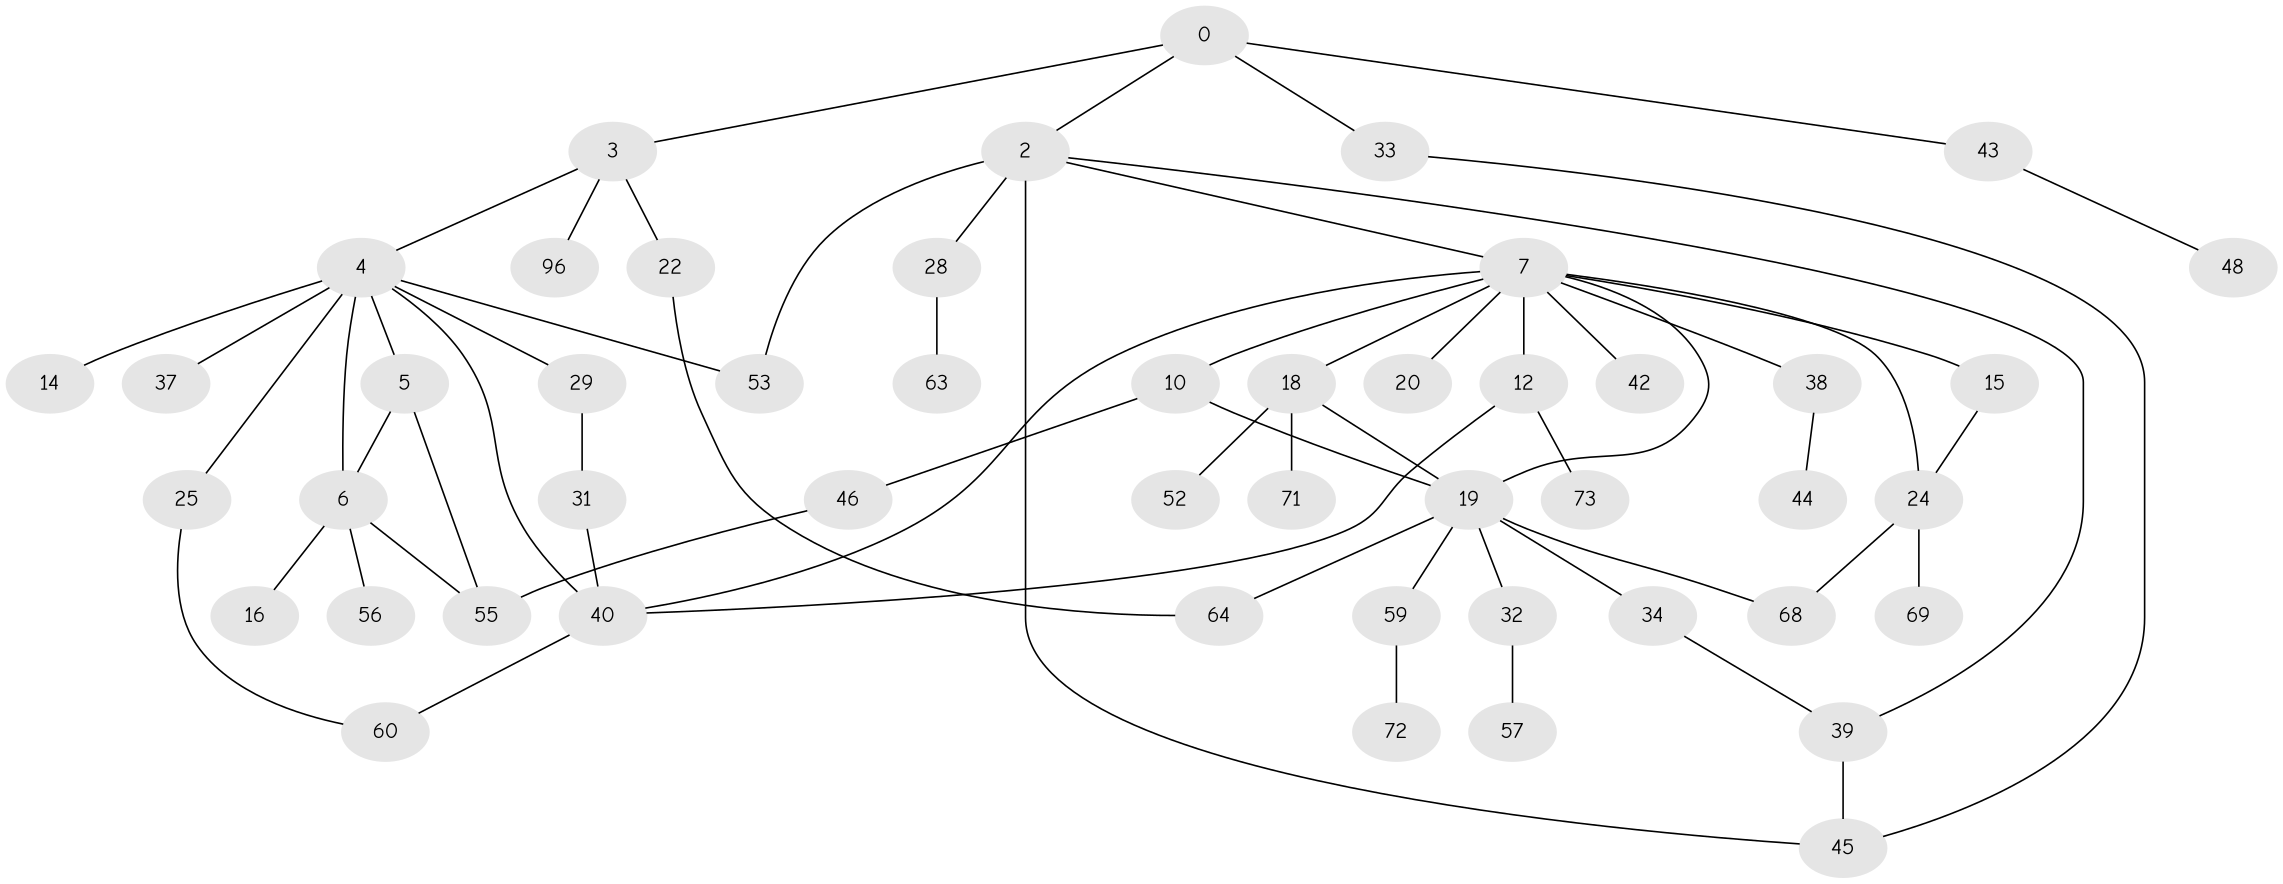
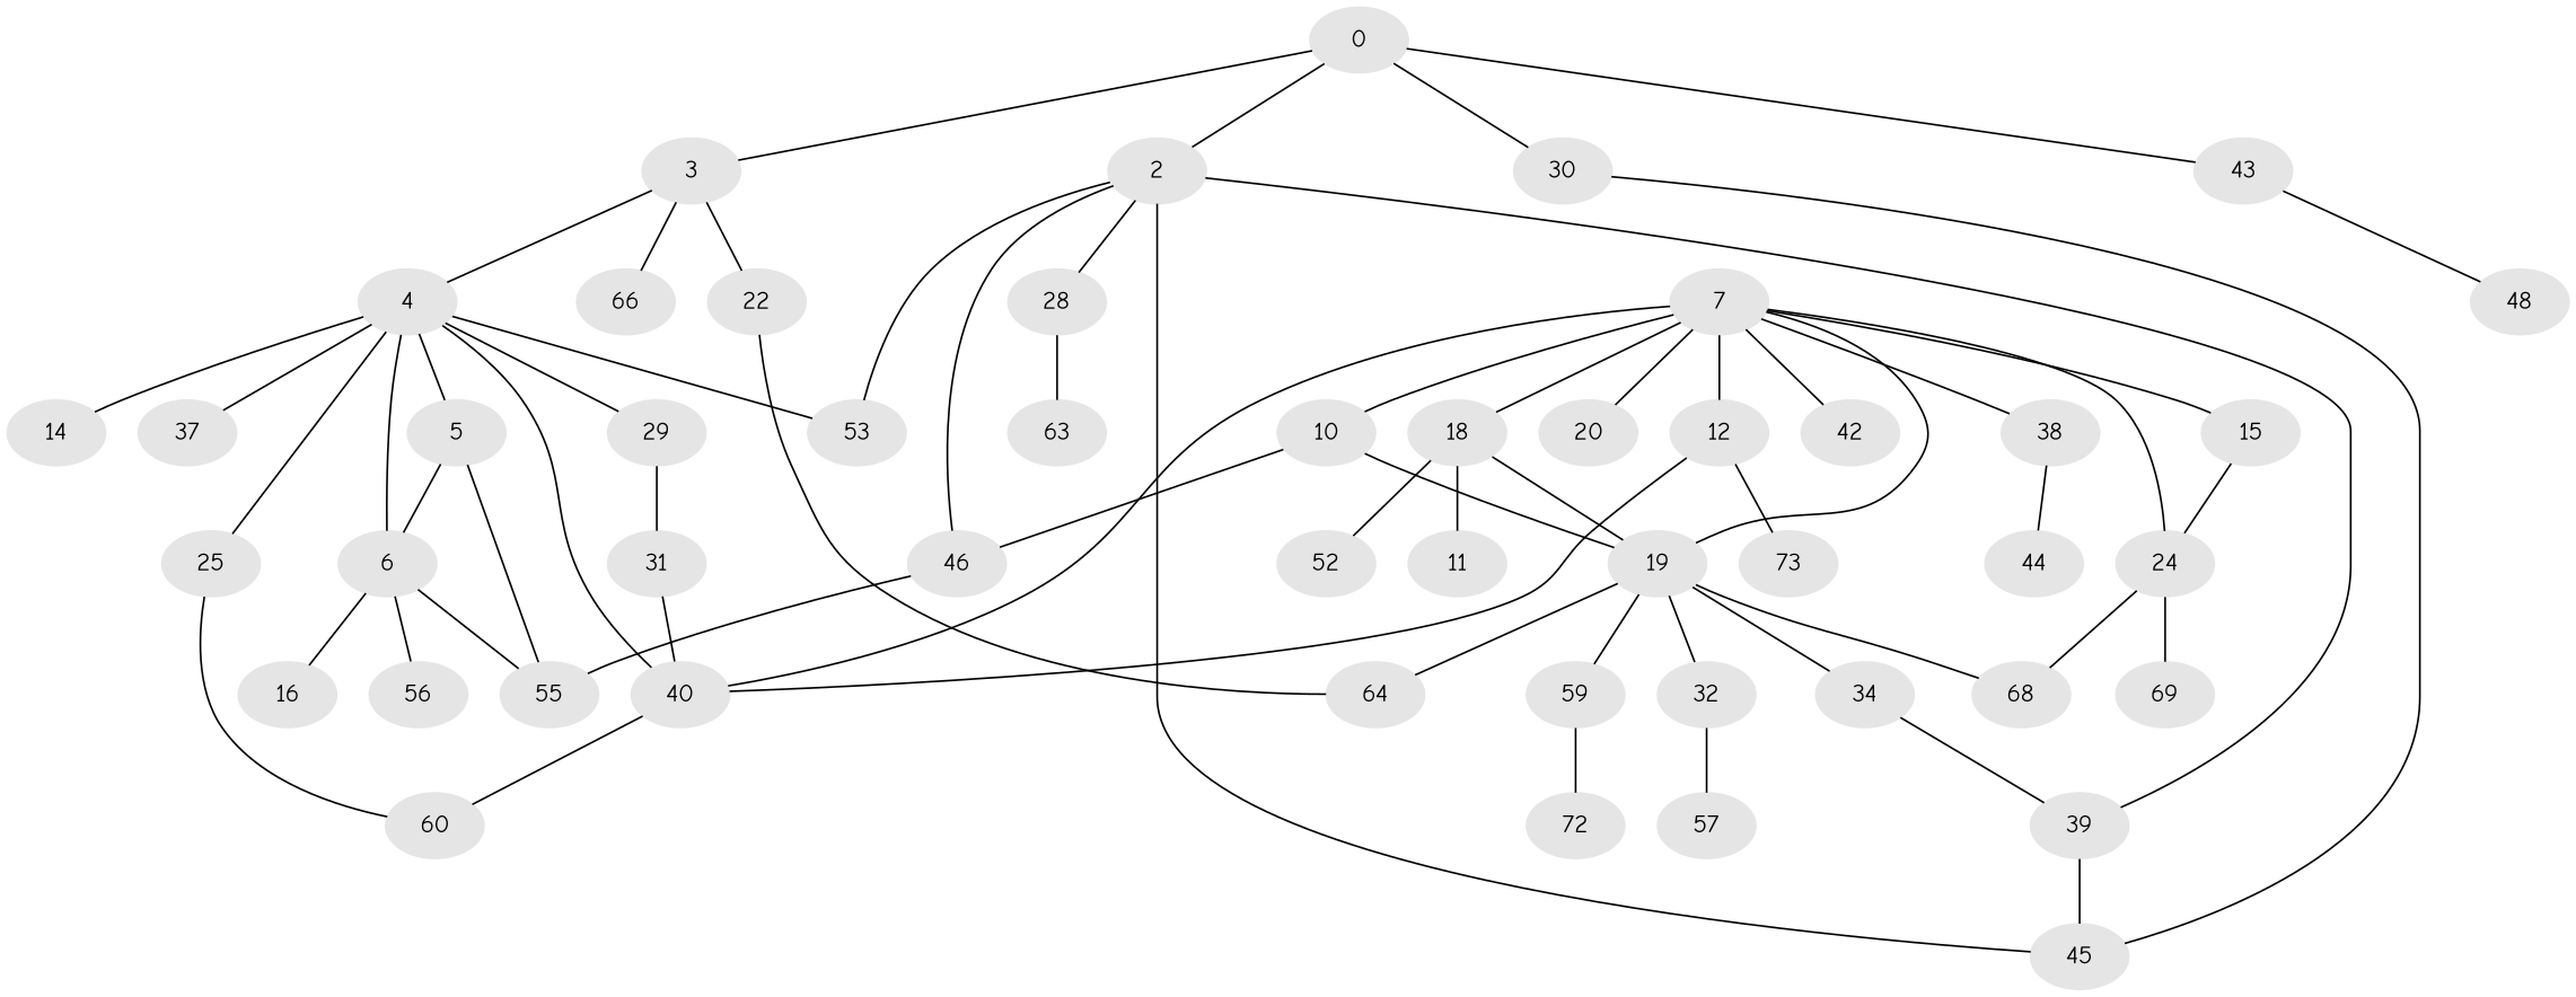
  graph {
    fontname="Comic Neue"
    node [color=gray90 fontname="Comic Neue" style=filled]
    edge [fontname="Comic Neue"]
    n1 [label=0 super="+23"]
    2 [super="+17"]
    3 [super="+57"]
-   30 [super="+58" label=33]
+   30 [super="+58"]
    43
    7 [super="+8"]
    28
    39
    45 [super="+54"]
    53
    4 [super="+13"]
    22
-   66 [label=96]
+   66
    48 [super="+67"]
    40 [super="+62"]
    10
    12 [super="+37"]
    15
    18 [super="+21"]
    19 [super="+26"]
    20 [super="+47"]
    24 [super="+61"]
    38 [super="+65"]
    42
    63 [super="+70"]
    5 [super="+11"]
    14 [super="+46"]
    25 [super="+41"]
    29
    n30 [label=37]
    6 [super="+9"]
    64
    55 [super="+74"]
    60
    31
    16
    56
    n38 [label=46]
    73
    52
-   71
+   71 [label=11]
    32
    34 [super="+36"]
    59
    68
    69
    44 [super="+50"]
    n48 [label=57]
    72
    n1 -- 2
    n1 -- 3
    n1 -- 30
    n1 -- 43
-   2 -- 7
+   2 -- n38
    2 -- 28
    2 -- 39
    2 -- 45
    2 -- 53
    3 -- 4
    3 -- 22
    3 -- 66
    30 -- 45
    43 -- 48
    7 -- 40
    7 -- 10
    7 -- 12
    7 -- 15
    7 -- 18
    7 -- 19
    7 -- 20
    7 -- 24
    7 -- 38
    7 -- 42
    28 -- 63
    39 -- 45
    4 -- 53
    4 -- 40
    4 -- 5
    4 -- 14 [weight=2]
    4 -- 25
    4 -- 29
    4 -- n30
    4 -- 6
    22 -- 64
    40 -- 60
    10 -- 19
    10 -- n38
    12 -- 40
    12 -- 73
    15 -- 24
    18 -- 19
    18 -- 52
    18 -- 71
    19 -- 64
    19 -- 32
    19 -- 34
    19 -- 59
    19 -- 68
    24 -- 68
    24 -- 69
    38 -- 44
    5 -- 6
    5 -- 55
    25 -- 60
    29 -- 31
    6 -- 55
    6 -- 16
    6 -- 56
    31 -- 40
    n38 -- 55
    32 -- n48
    34 -- 39
    59 -- 72
  }
